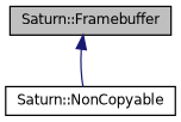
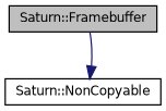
  digraph {
    node [color=black fontname=Helvetica fontsize=10 shape=record style=filled]
    n1 [fillcolor=grey75 fontcolor=black height=0.2 label="Saturn::Framebuffer" width=0.4]
    n2 [fillcolor=white height=0.2 label="Saturn::NonCopyable" width=0.4]
-   n1 -> n2 [color=midnightblue dir=back fontname=Helvetica fontsize=10 labelfontname=Helvetica labelfontsize=10 style=solid]
+   n2 -> n1 [color=midnightblue dir=back fontname=Helvetica fontsize=10 labelfontname=Helvetica labelfontsize=10 style=solid]
  }
